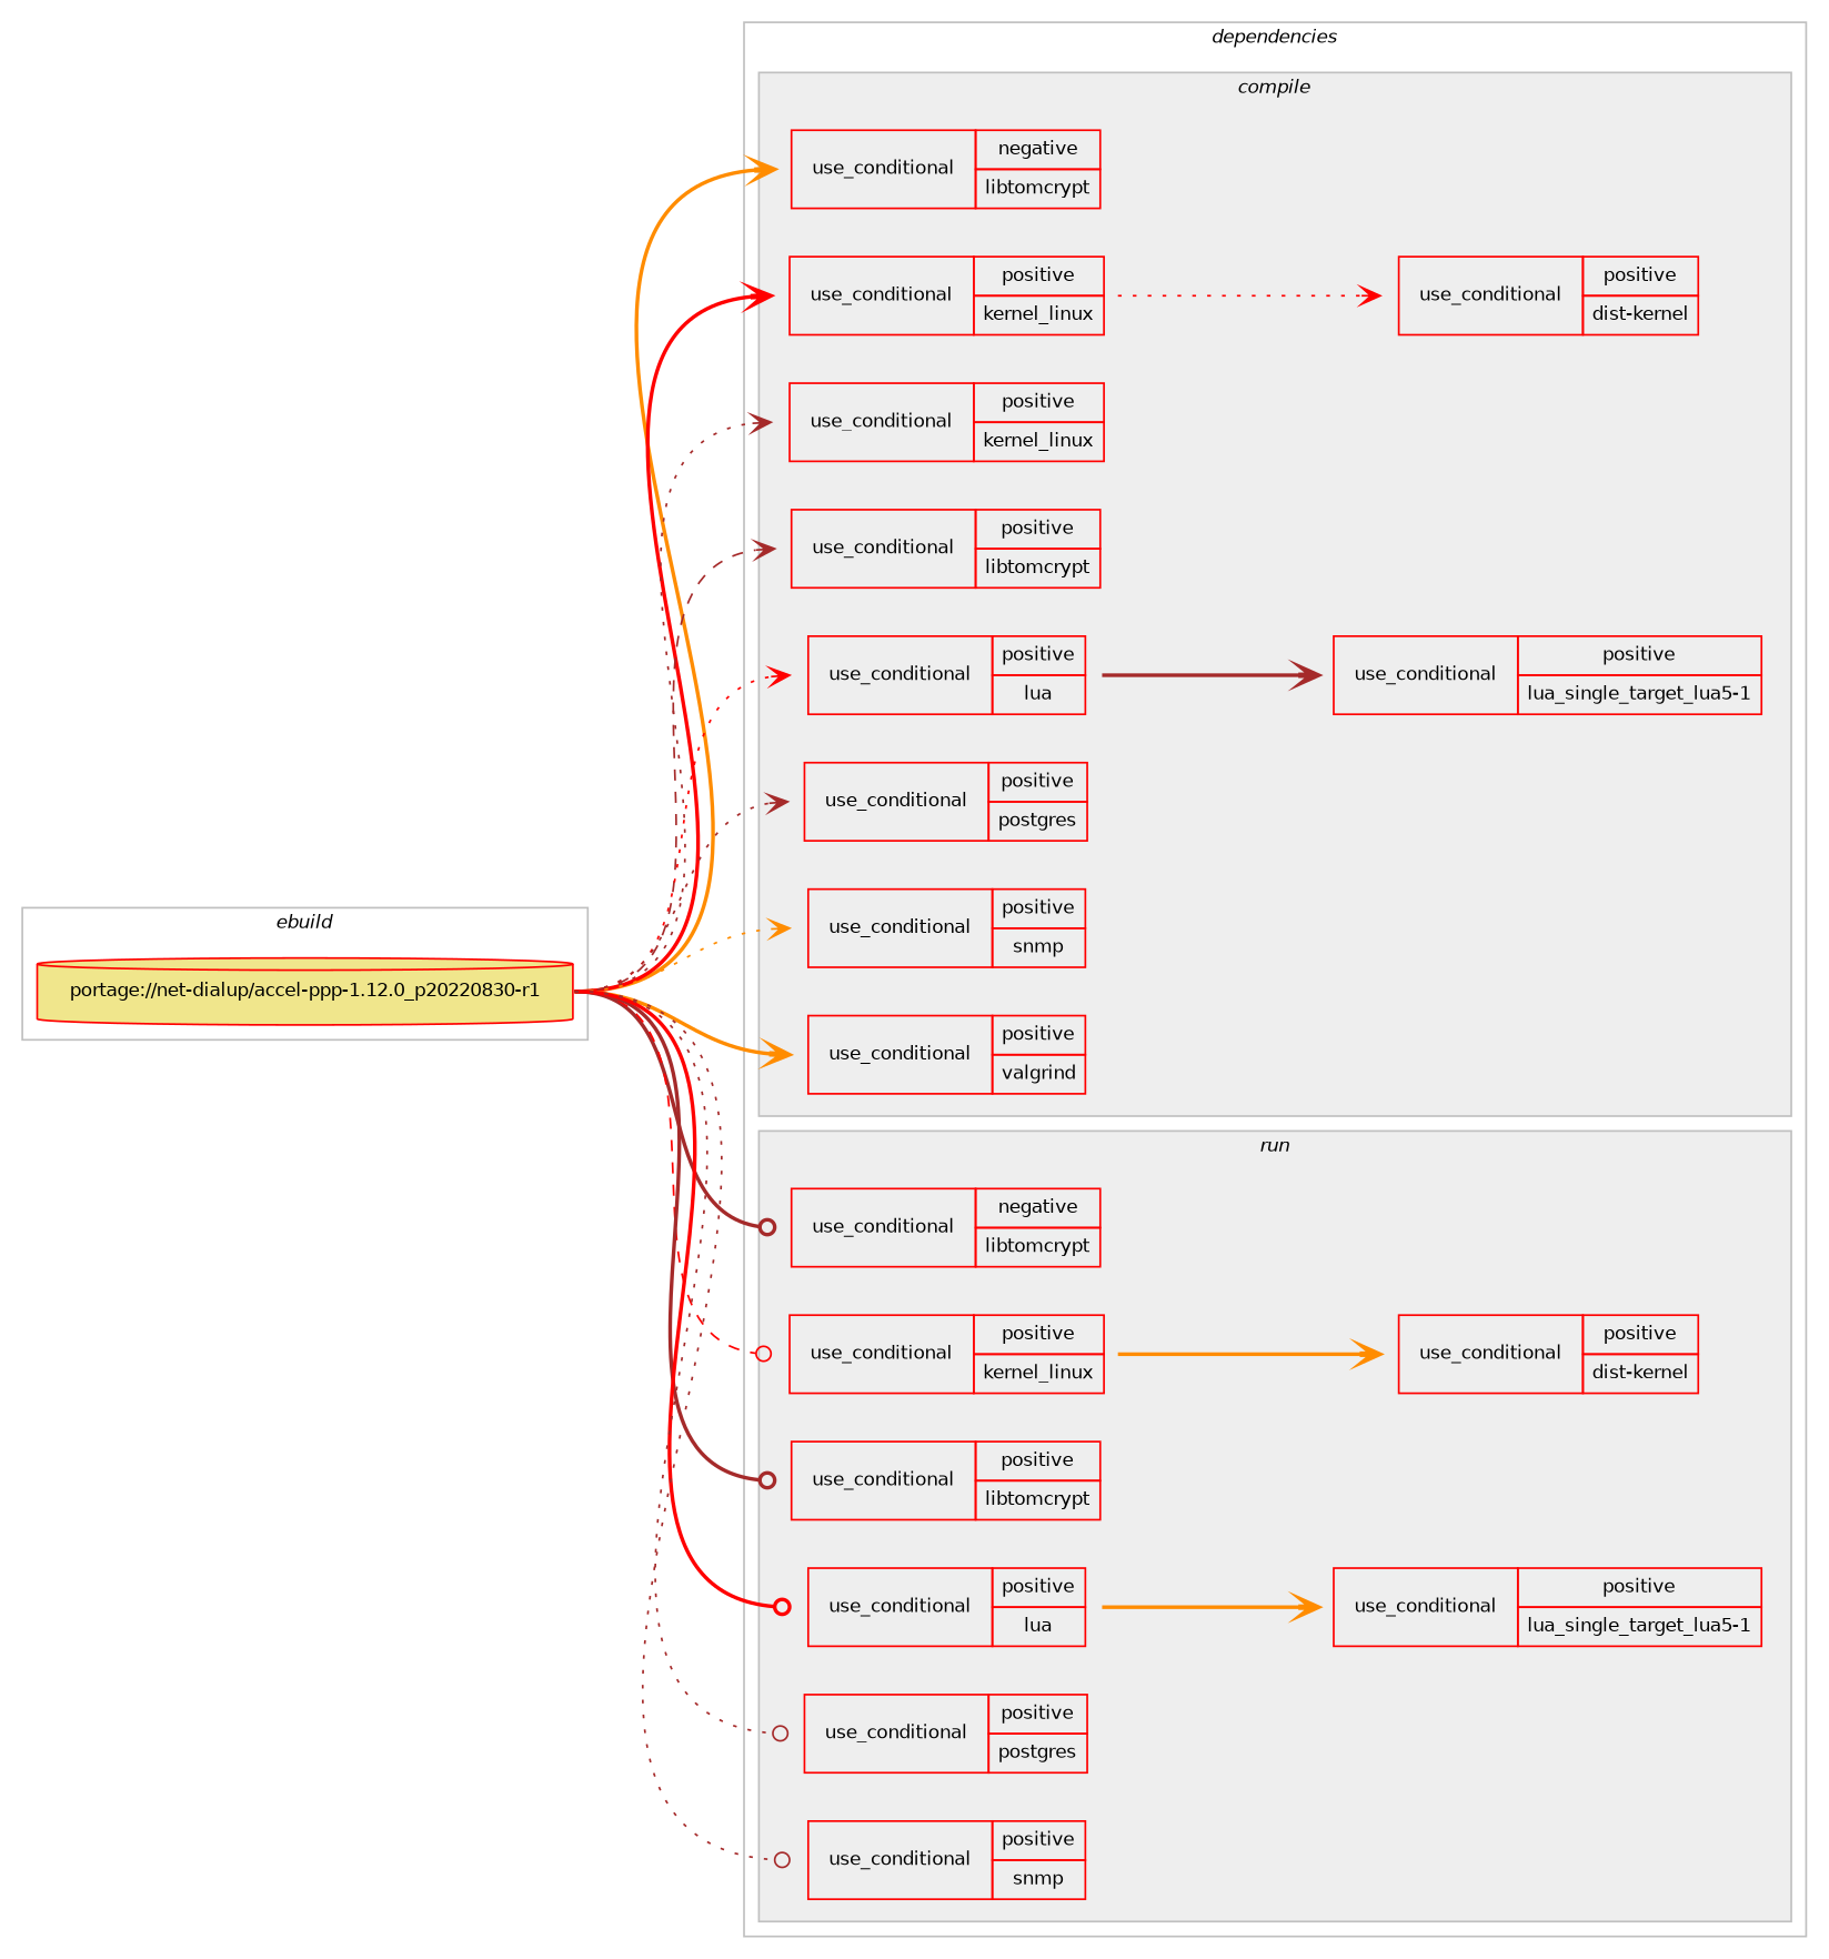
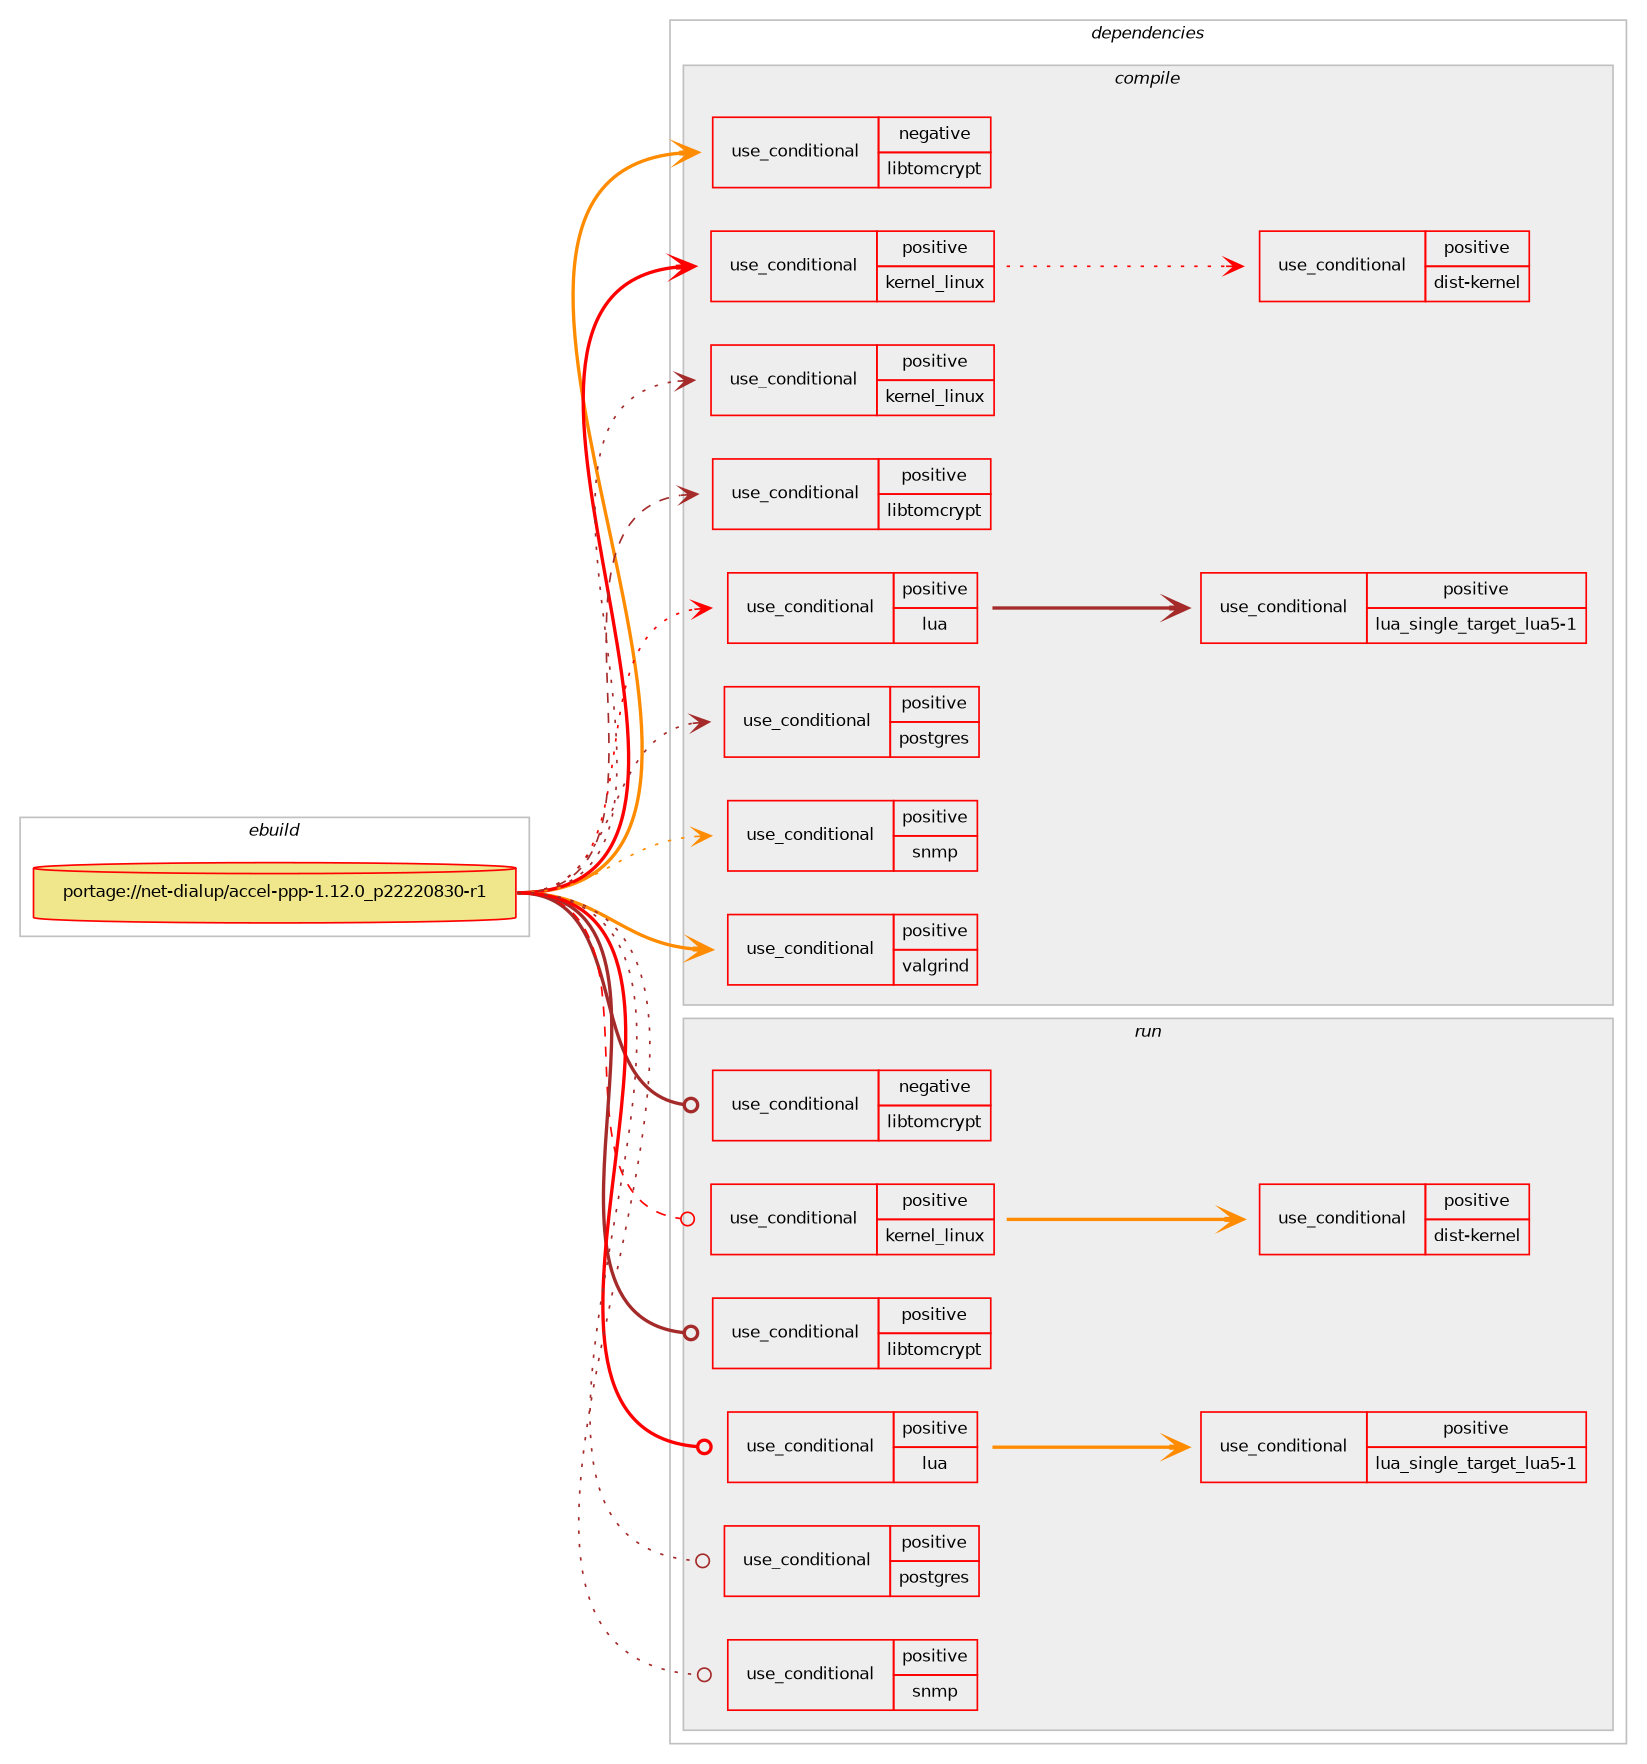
  digraph {
    compound=true
    concentrate=true
    fontname=Helvetica
    fontsize=10
    newrank=true
    rankdir=LR
    ranksep=1.5
    node [color=red fontname=Helvetica fontsize=10 shape=none]
    edge [arrowhead=vee headport=w style=bold tailport=e weight=20 color=brown]
-   n1 [label="portage://net-dialup/accel-ppp-1.12.0_p20220830-r1" width=4 style=filled fillcolor=khaki shape=cylinder]
+   n1 [label="portage://net-dialup/accel-ppp-1.12.0_p22220830-r1" width=4 style=filled fillcolor=khaki shape=cylinder]
    n2 [label=<<TABLE BORDER="0" CELLBORDER="1" CELLSPACING="0" CELLPADDING="4"><TR><TD ROWSPAN="3" CELLPADDING="10">use_conditional</TD></TR><TR><TD>negative</TD></TR><TR><TD>libtomcrypt</TD></TR></TABLE>>]
    n3 [label=<<TABLE BORDER="0" CELLBORDER="1" CELLSPACING="0" CELLPADDING="4"><TR><TD ROWSPAN="3" CELLPADDING="10">use_conditional</TD></TR><TR><TD>positive</TD></TR><TR><TD>dist-kernel</TD></TR></TABLE>>]
    n4 [label=<<TABLE BORDER="0" CELLBORDER="1" CELLSPACING="0" CELLPADDING="4"><TR><TD ROWSPAN="3" CELLPADDING="10">use_conditional</TD></TR><TR><TD>positive</TD></TR><TR><TD>kernel_linux</TD></TR></TABLE>>]
    n5 [label=<<TABLE BORDER="0" CELLBORDER="1" CELLSPACING="0" CELLPADDING="4"><TR><TD ROWSPAN="3" CELLPADDING="10">use_conditional</TD></TR><TR><TD>positive</TD></TR><TR><TD>kernel_linux</TD></TR></TABLE>>]
    n6 [label=<<TABLE BORDER="0" CELLBORDER="1" CELLSPACING="0" CELLPADDING="4"><TR><TD ROWSPAN="3" CELLPADDING="10">use_conditional</TD></TR><TR><TD>positive</TD></TR><TR><TD>libtomcrypt</TD></TR></TABLE>>]
    n7 [label=<<TABLE BORDER="0" CELLBORDER="1" CELLSPACING="0" CELLPADDING="4"><TR><TD ROWSPAN="3" CELLPADDING="10">use_conditional</TD></TR><TR><TD>positive</TD></TR><TR><TD>lua_single_target_lua5-1</TD></TR></TABLE>>]
    n8 [label=<<TABLE BORDER="0" CELLBORDER="1" CELLSPACING="0" CELLPADDING="4"><TR><TD ROWSPAN="3" CELLPADDING="10">use_conditional</TD></TR><TR><TD>positive</TD></TR><TR><TD>lua</TD></TR></TABLE>>]
    n9 [label=<<TABLE BORDER="0" CELLBORDER="1" CELLSPACING="0" CELLPADDING="4"><TR><TD ROWSPAN="3" CELLPADDING="10">use_conditional</TD></TR><TR><TD>positive</TD></TR><TR><TD>postgres</TD></TR></TABLE>>]
    n10 [label=<<TABLE BORDER="0" CELLBORDER="1" CELLSPACING="0" CELLPADDING="4"><TR><TD ROWSPAN="3" CELLPADDING="10">use_conditional</TD></TR><TR><TD>positive</TD></TR><TR><TD>snmp</TD></TR></TABLE>>]
    n11 [label=<<TABLE BORDER="0" CELLBORDER="1" CELLSPACING="0" CELLPADDING="4"><TR><TD ROWSPAN="3" CELLPADDING="10">use_conditional</TD></TR><TR><TD>positive</TD></TR><TR><TD>valgrind</TD></TR></TABLE>>]
    n12 [label=<<TABLE BORDER="0" CELLBORDER="1" CELLSPACING="0" CELLPADDING="4"><TR><TD ROWSPAN="3" CELLPADDING="10">use_conditional</TD></TR><TR><TD>negative</TD></TR><TR><TD>libtomcrypt</TD></TR></TABLE>>]
    n13 [label=<<TABLE BORDER="0" CELLBORDER="1" CELLSPACING="0" CELLPADDING="4"><TR><TD ROWSPAN="3" CELLPADDING="10">use_conditional</TD></TR><TR><TD>positive</TD></TR><TR><TD>dist-kernel</TD></TR></TABLE>>]
    n14 [label=<<TABLE BORDER="0" CELLBORDER="1" CELLSPACING="0" CELLPADDING="4"><TR><TD ROWSPAN="3" CELLPADDING="10">use_conditional</TD></TR><TR><TD>positive</TD></TR><TR><TD>kernel_linux</TD></TR></TABLE>>]
    n15 [label=<<TABLE BORDER="0" CELLBORDER="1" CELLSPACING="0" CELLPADDING="4"><TR><TD ROWSPAN="3" CELLPADDING="10">use_conditional</TD></TR><TR><TD>positive</TD></TR><TR><TD>libtomcrypt</TD></TR></TABLE>>]
    n16 [label=<<TABLE BORDER="0" CELLBORDER="1" CELLSPACING="0" CELLPADDING="4"><TR><TD ROWSPAN="3" CELLPADDING="10">use_conditional</TD></TR><TR><TD>positive</TD></TR><TR><TD>lua_single_target_lua5-1</TD></TR></TABLE>>]
    n17 [label=<<TABLE BORDER="0" CELLBORDER="1" CELLSPACING="0" CELLPADDING="4"><TR><TD ROWSPAN="3" CELLPADDING="10">use_conditional</TD></TR><TR><TD>positive</TD></TR><TR><TD>lua</TD></TR></TABLE>>]
    n18 [label=<<TABLE BORDER="0" CELLBORDER="1" CELLSPACING="0" CELLPADDING="4"><TR><TD ROWSPAN="3" CELLPADDING="10">use_conditional</TD></TR><TR><TD>positive</TD></TR><TR><TD>postgres</TD></TR></TABLE>>]
    n19 [label=<<TABLE BORDER="0" CELLBORDER="1" CELLSPACING="0" CELLPADDING="4"><TR><TD ROWSPAN="3" CELLPADDING="10">use_conditional</TD></TR><TR><TD>positive</TD></TR><TR><TD>snmp</TD></TR></TABLE>>]
    subgraph cluster_1 {
      color=gray
      label=<<i>ebuild</i>>
      rank=same
      n1
    }
    subgraph cluster_2 {
      color=gray
      label=<<i>dependencies</i>>
      subgraph cluster_3 {
        color=gray
        fillcolor="#eeeeee"
        label=<<i>compile</i>>
        style=filled
        subgraph sub_4 {
          color=gray
          fillcolor="#eeeeee"
          label=<<i>compile</i>>
          style=filled
          n2
        }
        subgraph sub_5 {
          color=gray
          fillcolor="#eeeeee"
          label=<<i>compile</i>>
          style=filled
          n4
          subgraph sub_6 {
            color=gray
            fillcolor="#eeeeee"
            label=<<i>compile</i>>
            style=filled
            n3
          }
        }
        subgraph sub_7 {
          color=gray
          fillcolor="#eeeeee"
          label=<<i>compile</i>>
          style=filled
          n5
        }
        subgraph sub_8 {
          color=gray
          fillcolor="#eeeeee"
          label=<<i>compile</i>>
          style=filled
          n6
        }
        subgraph sub_9 {
          color=gray
          fillcolor="#eeeeee"
          label=<<i>compile</i>>
          style=filled
          n8
          subgraph sub_10 {
            color=gray
            fillcolor="#eeeeee"
            label=<<i>compile</i>>
            style=filled
            n7
          }
        }
        subgraph sub_11 {
          color=gray
          fillcolor="#eeeeee"
          label=<<i>compile</i>>
          style=filled
          n9
        }
        subgraph sub_12 {
          color=gray
          fillcolor="#eeeeee"
          label=<<i>compile</i>>
          style=filled
          n10
        }
        subgraph sub_13 {
          color=gray
          fillcolor="#eeeeee"
          label=<<i>compile</i>>
          style=filled
          n11
        }
      }
      subgraph cluster_14 {
        color=gray
        fillcolor="#eeeeee"
        label=<<i>compile and run</i>>
        style=filled
      }
      subgraph cluster_15 {
        color=gray
        fillcolor="#eeeeee"
        label=<<i>run</i>>
        style=filled
        subgraph sub_16 {
          color=gray
          fillcolor="#eeeeee"
          label=<<i>run</i>>
          style=filled
          n12
        }
        subgraph sub_17 {
          color=gray
          fillcolor="#eeeeee"
          label=<<i>run</i>>
          style=filled
          n14
          subgraph sub_18 {
            color=gray
            fillcolor="#eeeeee"
            label=<<i>run</i>>
            style=filled
            n13
          }
        }
        subgraph sub_19 {
          color=gray
          fillcolor="#eeeeee"
          label=<<i>run</i>>
          style=filled
          n15
        }
        subgraph sub_20 {
          color=gray
          fillcolor="#eeeeee"
          label=<<i>run</i>>
          style=filled
          n17
          subgraph sub_21 {
            color=gray
            fillcolor="#eeeeee"
            label=<<i>run</i>>
            style=filled
            n16
          }
        }
        subgraph sub_22 {
          color=gray
          fillcolor="#eeeeee"
          label=<<i>run</i>>
          style=filled
          n18
        }
        subgraph sub_23 {
          color=gray
          fillcolor="#eeeeee"
          label=<<i>run</i>>
          style=filled
          n19
        }
      }
    }
    subgraph cluster_24 {
      color=gray
      label=<<i>candidates</i>>
      rank=same
    }
    n1 -> n2 [color=darkorange]
    n1 -> n4 [color=red]
    n1 -> n5 [style=dotted]
    n1 -> n6 [style=dashed]
    n1 -> n8 [style=dotted color=red]
    n1 -> n9 [style=dotted]
    n1 -> n10 [style=dotted color=darkorange]
    n1 -> n11 [color=darkorange]
    n1 -> n12 [arrowhead=odot]
    n1 -> n14 [arrowhead=odot style=dashed color=red]
    n1 -> n15 [arrowhead=odot]
    n1 -> n17 [arrowhead=odot color=red]
    n1 -> n18 [arrowhead=odot style=dotted]
    n1 -> n19 [arrowhead=odot style=dotted]
    n4 -> n3 [style=dotted color=red]
    n8 -> n7
    n14 -> n13 [color=darkorange]
    n17 -> n16 [color=darkorange]
  }
